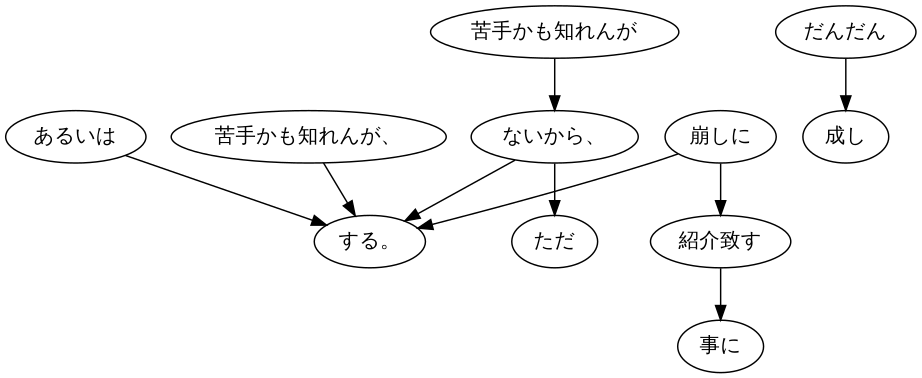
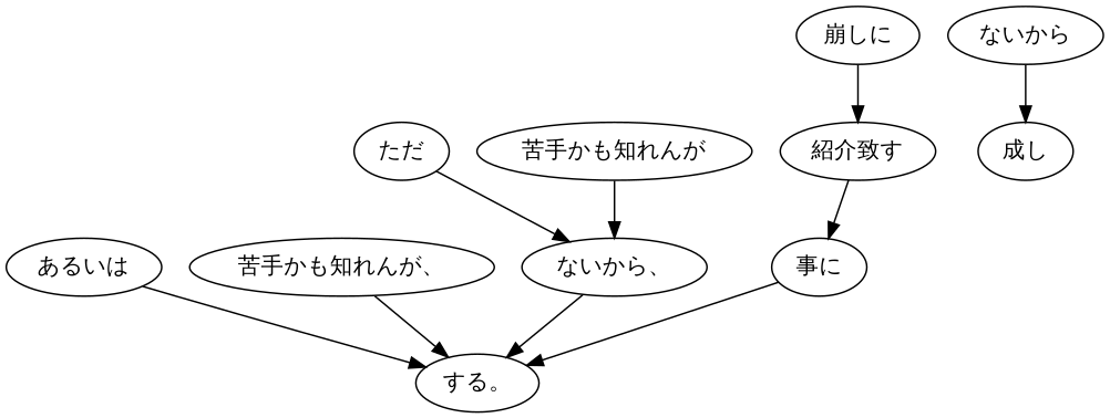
  digraph {
    n1 [label="あるいは"]
    n2 [label="する。"]
    n3 [label="苦手かも知れんが、"]
    n4 [label="ただ"]
    n5 [label="ないから、"]
    n6 [label="苦手かも知れんが"]
-   n7 [label="だんだん"]
+   n7 [label="ないから"]
    n8 [label="成し"]
    n9 [label="紹介致す"]
    n10 [label="事に"]
    n11 [label="崩しに"]
    n1 -> n2
    n3 -> n2
-   n5 -> n4
+   n4 -> n5
    n5 -> n2
    n6 -> n5
    n7 -> n8
    n9 -> n10
-   n11 -> n2
+   n10 -> n2
    n11 -> n9
  }
